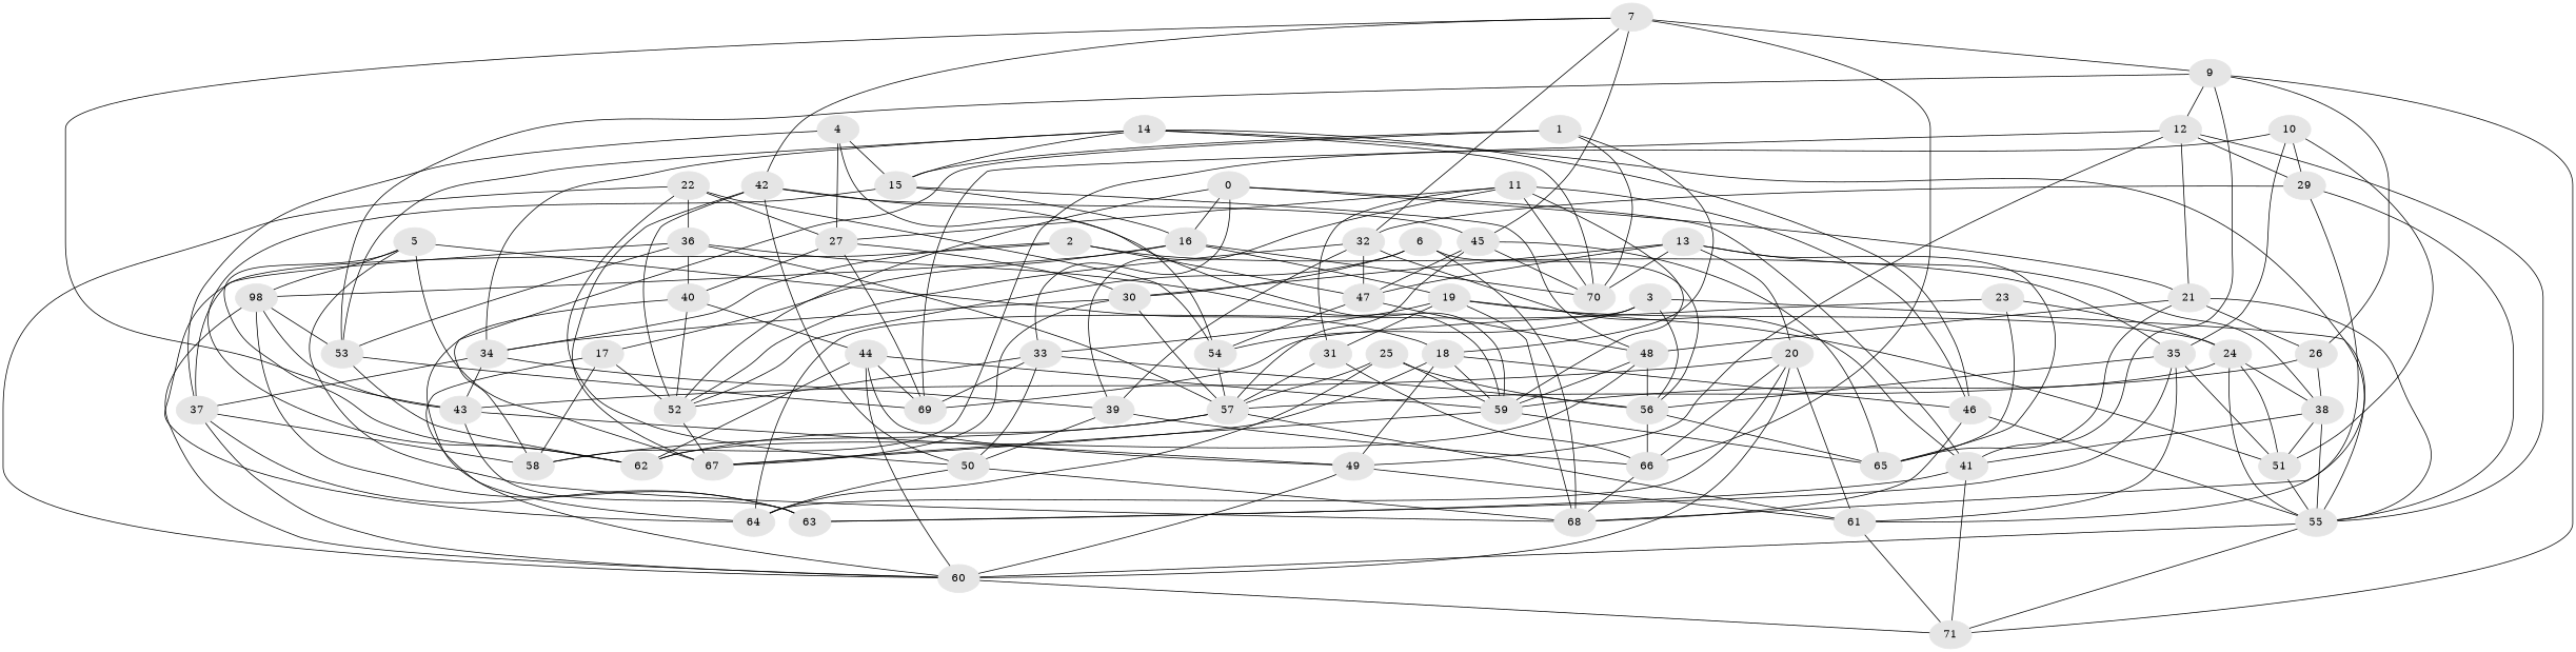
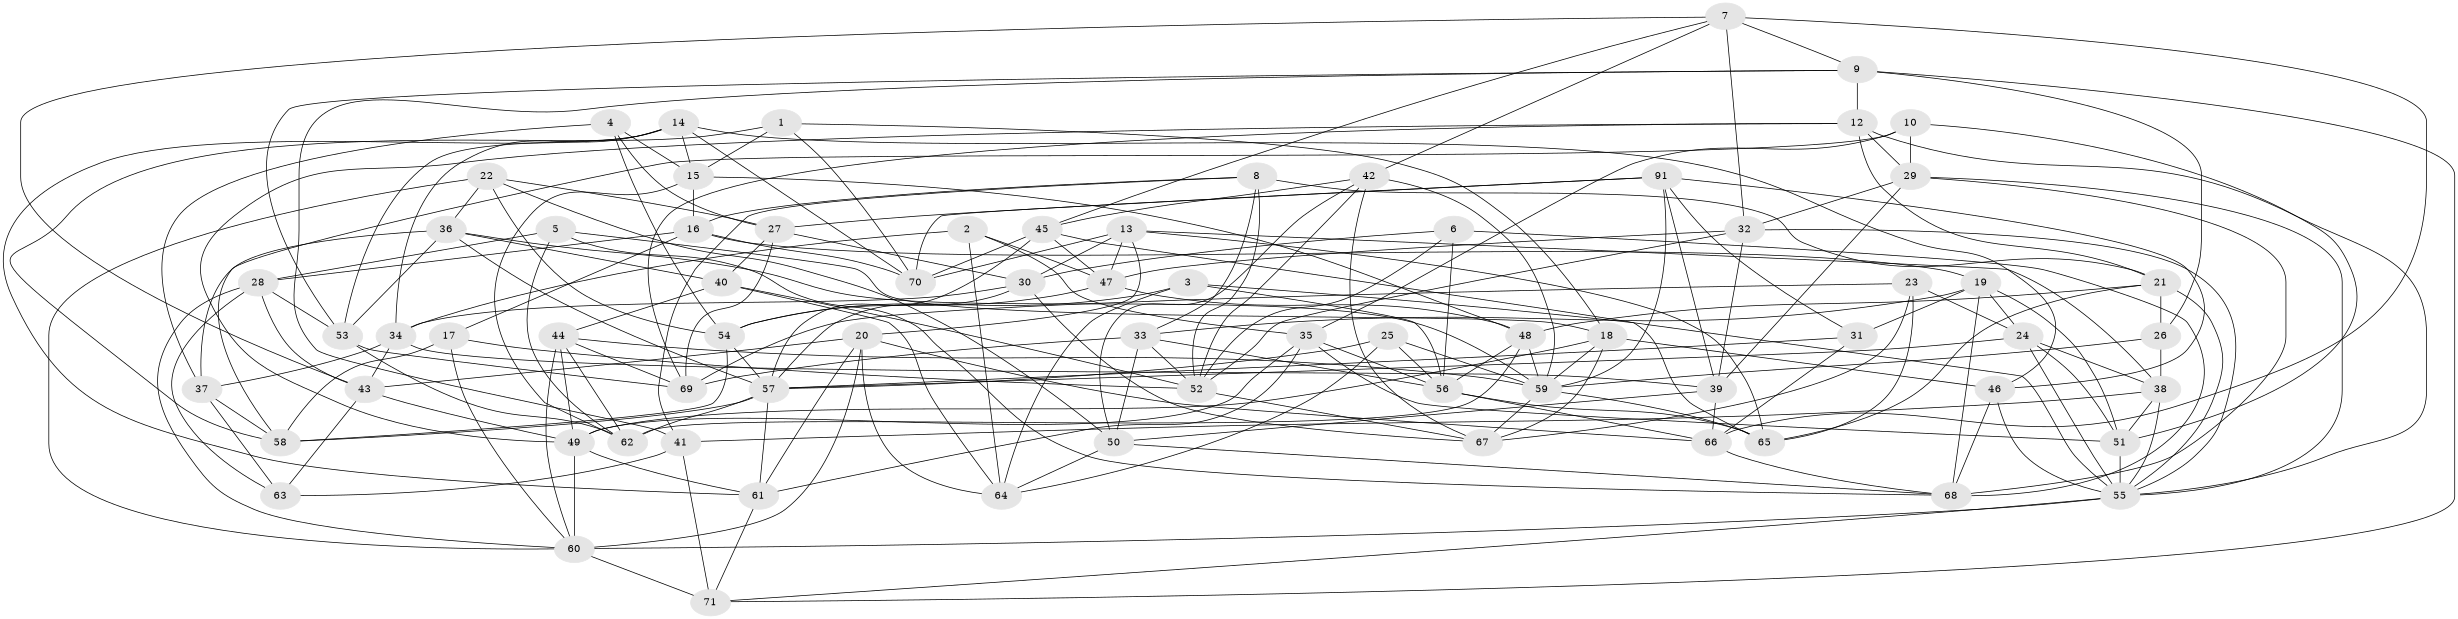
  graph {
    node [color=gray90 style=filled]
    edge [weight=1.0]
    1
    15
    18
    58
    70
    62
    16
    48
    46
    59
    49
    67
    2
    34
    35
    47
    64
    37
    43
    39
    56
    51
    61
    63
    54
    3
    55
    57
    71
    60
    66
    65
    4
    27
    30
    69
    40
    5
-   28 [label=98]
+   28
    68
    53
    6
    52
    7
    9
    32
    42
    45
    41
    12
    26
    50
-   8 [label=0]
+   8
    21
    33
    17
    19
    36
    29
    38
    10
-   11
+   11 [label=91]
    31
    13
    20
    14
    24
    22
    23
    25
    44
    1 -- 15
    1 -- 18
    1 -- 58
    1 -- 70
    15 -- 62
    15 -- 16
    15 -- 48
    18 -- 46
    18 -- 59
    18 -- 49
    18 -- 67
    16 -- 70
    16 -- 28
    16 -- 17
    16 -- 19
    48 -- 62
    48 -- 59
    48 -- 56
    46 -- 55
    46 -- 68
    59 -- 67
    59 -- 65
    49 -- 61
    49 -- 60
    2 -- 34
    2 -- 35
    2 -- 47
    2 -- 64
    34 -- 37
    34 -- 43
    34 -- 39
    35 -- 56
    35 -- 51
    35 -- 61
-   35 -- 63
+   35 -- 49
    47 -- 48
    47 -- 54
    37 -- 58
    37 -- 63
-   37 -- 60
    43 -- 49
    43 -- 63
    39 -- 66
    39 -- 50
    56 -- 66
    56 -- 65
    51 -- 55
    61 -- 71
+   54 -- 58
    54 -- 57
    3 -- 64
    3 -- 56
    3 -- 54
    3 -- 55
    55 -- 71
    55 -- 60
    57 -- 58
    57 -- 62
    57 -- 61
    60 -- 71 [weight=2.0]
    66 -- 68
    4 -- 15
    4 -- 37
    4 -- 54
    4 -- 27
    27 -- 30
    27 -- 69
    27 -- 40
    30 -- 67
    30 -- 34
    30 -- 57
    40 -- 64
    40 -- 52
    40 -- 44
    5 -- 18
    5 -- 62
    5 -- 28
    5 -- 68
    28 -- 43
    28 -- 63
    28 -- 60
    28 -- 53
    53 -- 62
    53 -- 69
    6 -- 56
    6 -- 30
    6 -- 68
    6 -- 52
    52 -- 67
    7 -- 43
    7 -- 66
    7 -- 9
    7 -- 32
    7 -- 42
    7 -- 45
    9 -- 71
    9 -- 53
    9 -- 41
    9 -- 12
    9 -- 26
    32 -- 47
    32 -- 39
    32 -- 52
-   32 -- 41
+   32 -- 55
    42 -- 59
    42 -- 67
    42 -- 52
    42 -- 45
    42 -- 50
    45 -- 70
    45 -- 47
    45 -- 57
    45 -- 65
    41 -- 63
    41 -- 71
    12 -- 49
    12 -- 55
    12 -- 69
    12 -- 21
    12 -- 29
    26 -- 59
    26 -- 38
    50 -- 64
    50 -- 68
    8 -- 16
    8 -- 52
    8 -- 41
    8 -- 21
    8 -- 33
    21 -- 48
    21 -- 55
    21 -- 65
    21 -- 26
    33 -- 56
    33 -- 69
    33 -- 52
    33 -- 50
    17 -- 58
    17 -- 60
    17 -- 52
    19 -- 51
    19 -- 68
    19 -- 33
    19 -- 31
    19 -- 24
    36 -- 59
    36 -- 37
    36 -- 57
    36 -- 40
    36 -- 53
+   29 -- 39
    29 -- 55
    29 -- 68
    29 -- 32
    38 -- 51
    38 -- 55
    38 -- 41
    10 -- 58
    10 -- 35
    10 -- 51
    10 -- 29
    11 -- 70
    11 -- 46
    11 -- 59
    11 -- 39
    11 -- 27
    11 -- 31
    31 -- 57
    31 -- 66
    13 -- 70
    13 -- 47
    13 -- 65
    13 -- 30
    13 -- 38
    13 -- 20
    20 -- 64
    20 -- 43
    20 -- 61
    20 -- 60
    20 -- 66
    14 -- 15
    14 -- 70
    14 -- 46
    14 -- 34
    14 -- 61
    14 -- 53
    24 -- 51
    24 -- 55
    24 -- 57
    24 -- 38
    22 -- 54
    22 -- 60
    22 -- 27
    22 -- 50
    22 -- 36
-   5 -- 67
+   23 -- 67
    23 -- 65
    23 -- 69
    23 -- 24
    25 -- 59
    25 -- 64
    25 -- 56
    25 -- 57
    44 -- 62
    44 -- 59
    44 -- 49
    44 -- 60
    44 -- 69
  }
